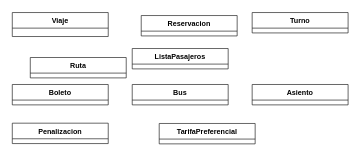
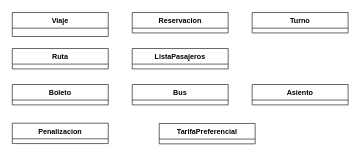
  <mxCell id="0" />
  <mxCell id="1" parent="0" />
  <mxCell id="2" value="Viaje" style="swimlane;fontStyle=1;align=center;verticalAlign=top;childLayout=stackLayout;horizontal=1;startSize=26;horizontalStack=0;resizeParent=1;resizeParentMax=0;resizeLast=0;collapsible=1;marginBottom=0;" parent="1" vertex="1"><mxGeometry x="20" y="20" width="160" height="40" as="geometry" /></mxCell>
  <mxCell id="3" value="Penalizacion" style="swimlane;fontStyle=1;align=center;verticalAlign=top;childLayout=stackLayout;horizontal=1;startSize=26;horizontalStack=0;resizeParent=1;resizeParentMax=0;resizeLast=0;collapsible=1;marginBottom=0;" parent="1" vertex="1"><mxGeometry x="20" y="204.5" width="160" height="34" as="geometry" /></mxCell>
  <mxCell id="4" value="Turno" style="swimlane;fontStyle=1;align=center;verticalAlign=top;childLayout=stackLayout;horizontal=1;startSize=26;horizontalStack=0;resizeParent=1;resizeParentMax=0;resizeLast=0;collapsible=1;marginBottom=0;" parent="1" vertex="1"><mxGeometry x="420" y="20" width="160" height="34" as="geometry" /></mxCell>
- <mxCell id="5" value="Ruta" style="swimlane;fontStyle=1;align=center;verticalAlign=top;childLayout=stackLayout;horizontal=1;startSize=26;horizontalStack=0;resizeParent=1;resizeParentMax=0;resizeLast=0;collapsible=1;marginBottom=0;" parent="1" vertex="1"><mxGeometry x="50" y="95" width="160" height="34" as="geometry" /></mxCell>
+ <mxCell id="5" value="Ruta" style="swimlane;fontStyle=1;align=center;verticalAlign=top;childLayout=stackLayout;horizontal=1;startSize=26;horizontalStack=0;resizeParent=1;resizeParentMax=0;resizeLast=0;collapsible=1;marginBottom=0;" parent="1" vertex="1"><mxGeometry x="20" y="80" width="160" height="34" as="geometry" /></mxCell>
  <mxCell id="6" value="ListaPasajeros" style="swimlane;fontStyle=1;align=center;verticalAlign=top;childLayout=stackLayout;horizontal=1;startSize=26;horizontalStack=0;resizeParent=1;resizeParentMax=0;resizeLast=0;collapsible=1;marginBottom=0;" parent="1" vertex="1"><mxGeometry x="220" y="80" width="160" height="34" as="geometry" /></mxCell>
- <mxCell id="7" value="Reservacion" style="swimlane;fontStyle=1;align=center;verticalAlign=top;childLayout=stackLayout;horizontal=1;startSize=26;horizontalStack=0;resizeParent=1;resizeParentMax=0;resizeLast=0;collapsible=1;marginBottom=0;" parent="1" vertex="1"><mxGeometry x="235" y="25" width="160" height="34" as="geometry" /></mxCell>
+ <mxCell id="7" value="Reservacion" style="swimlane;fontStyle=1;align=center;verticalAlign=top;childLayout=stackLayout;horizontal=1;startSize=26;horizontalStack=0;resizeParent=1;resizeParentMax=0;resizeLast=0;collapsible=1;marginBottom=0;" parent="1" vertex="1"><mxGeometry x="220" y="20" width="160" height="34" as="geometry" /></mxCell>
  <mxCell id="8" value="Bus" style="swimlane;fontStyle=1;align=center;verticalAlign=top;childLayout=stackLayout;horizontal=1;startSize=26;horizontalStack=0;resizeParent=1;resizeParentMax=0;resizeLast=0;collapsible=1;marginBottom=0;" parent="1" vertex="1"><mxGeometry x="220" y="140" width="160" height="34" as="geometry" /></mxCell>
  <mxCell id="9" value="Asiento" style="swimlane;fontStyle=1;align=center;verticalAlign=top;childLayout=stackLayout;horizontal=1;startSize=26;horizontalStack=0;resizeParent=1;resizeParentMax=0;resizeLast=0;collapsible=1;marginBottom=0;" parent="1" vertex="1"><mxGeometry x="420" y="140" width="160" height="34" as="geometry" /></mxCell>
  <mxCell id="10" value="Boleto" style="swimlane;fontStyle=1;align=center;verticalAlign=top;childLayout=stackLayout;horizontal=1;startSize=26;horizontalStack=0;resizeParent=1;resizeParentMax=0;resizeLast=0;collapsible=1;marginBottom=0;" parent="1" vertex="1"><mxGeometry x="20" y="140" width="160" height="34" as="geometry" /></mxCell>
  <mxCell id="11" value="TarifaPreferencial" style="swimlane;fontStyle=1;align=center;verticalAlign=top;childLayout=stackLayout;horizontal=1;startSize=26;horizontalStack=0;resizeParent=1;resizeParentMax=0;resizeLast=0;collapsible=1;marginBottom=0;" parent="1" vertex="1"><mxGeometry x="265" y="205" width="160" height="34" as="geometry" /></mxCell>
